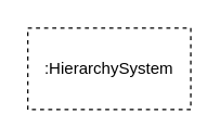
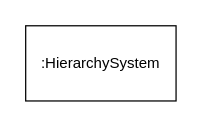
  <mxCell id="0" />
  <mxCell id="1" parent="0" />
- <mxCell id="2" value=":HierarchySystem" style="rounded=0;whiteSpace=wrap;html=1;dashed=1;" vertex="1" parent="1"><mxGeometry x="20" y="20" width="120" height="60" as="geometry" /></mxCell>
+ <mxCell id="2" value=":HierarchySystem" style="rounded=0;whiteSpace=wrap;html=1;" vertex="1" parent="1"><mxGeometry x="20" y="20" width="120" height="60" as="geometry" /></mxCell>
